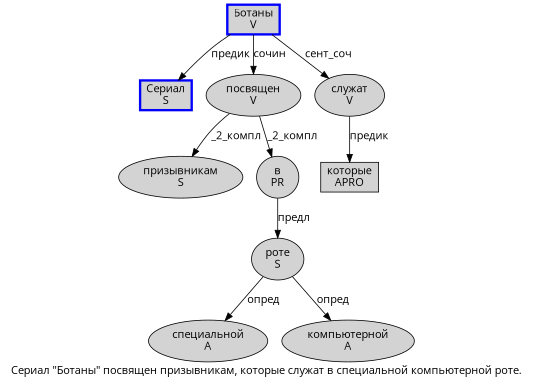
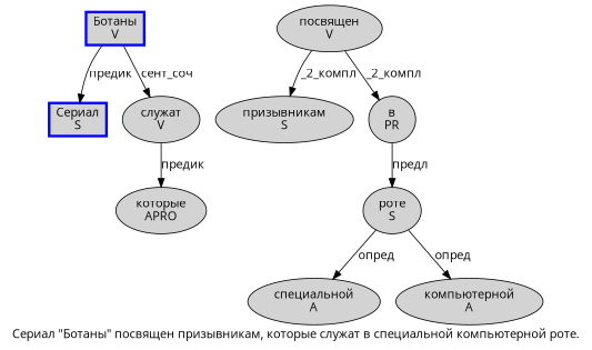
  digraph {
    fontname="Open Sans"
    label="Сериал \"Ботаны\" посвящен призывникам, которые служат в специальной компьютерной роте."
    node [fillcolor=lightgray fontname="Open Sans" penwidth=1 shape=ellipse style=filled]
    edge [fontname="Open Sans"]
    n1 [color=blue label="Сериал\nS" penwidth=3 shape=box]
    n2 [color=blue label="Ботаны\nV" penwidth=3 shape=box]
    n3 [label="посвящен\nV"]
    n4 [label="служат\nV"]
    n5 [label="призывникам\nS"]
    n6 [label="в\nPR"]
-   n7 [label="которые\nAPRO" shape=box]
+   n7 [label="которые\nAPRO"]
    n8 [label="роте\nS"]
    n9 [label="специальной\nA"]
    n10 [label="компьютерной\nA"]
    n2 -> n1 [label="предик"]
-   n2 -> n3 [label="сочин"]
    n2 -> n4 [label="сент_соч"]
    n3 -> n5 [label="_2_компл"]
    n3 -> n6 [label="_2_компл"]
    n4 -> n7 [label="предик"]
    n6 -> n8 [label="предл"]
    n8 -> n9 [label="опред"]
    n8 -> n10 [label="опред"]
  }
